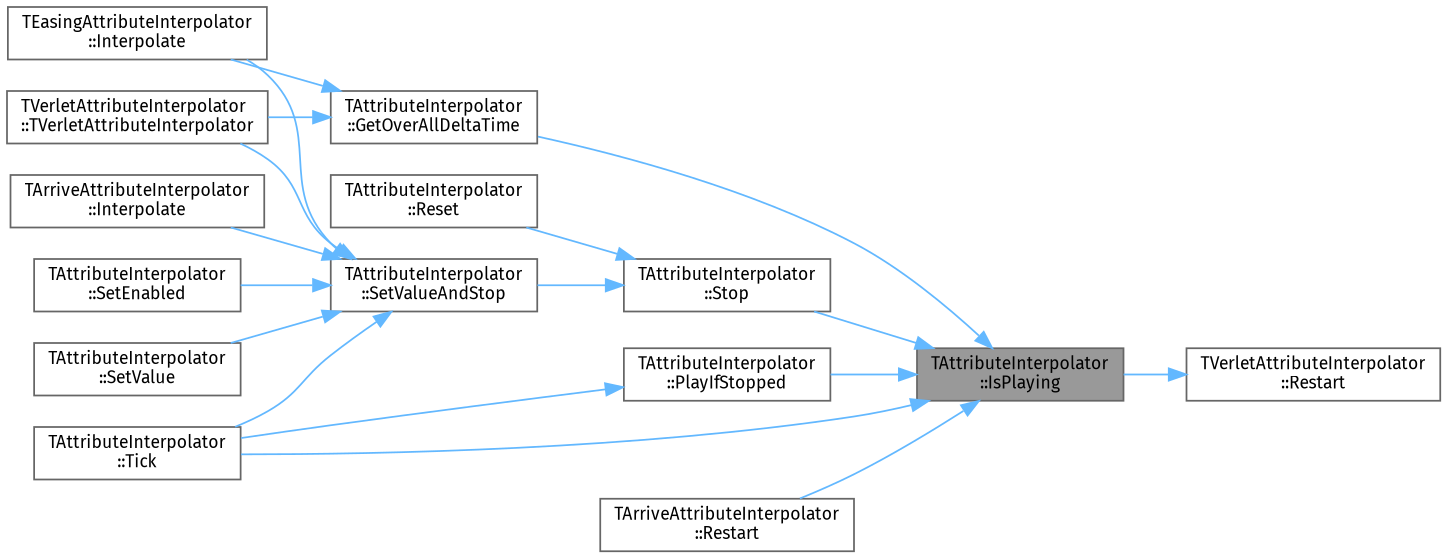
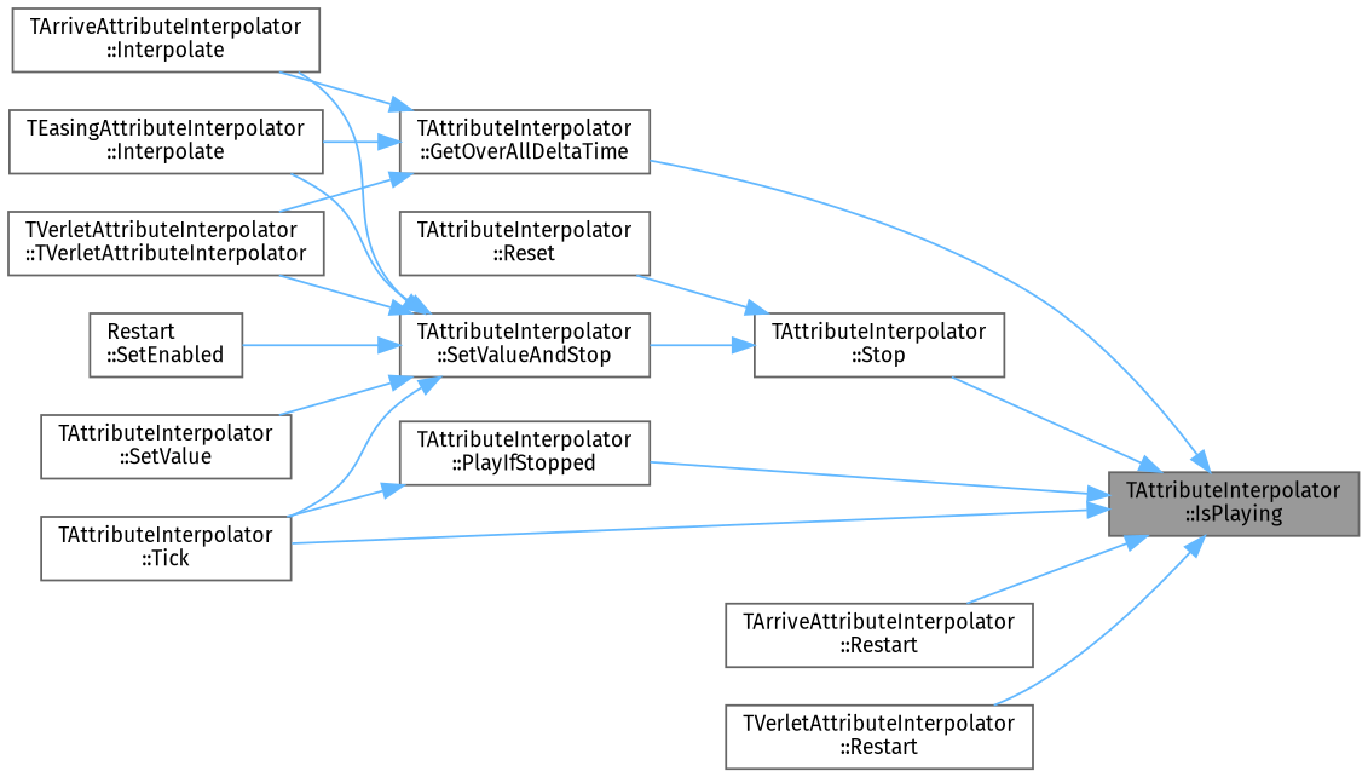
  digraph {
    fontname="Fira Sans"
    rankdir=RL
    node [color=grey40 fillcolor=white fontname="Fira Sans" fontsize=10 shape=box style=filled]
    edge [color=steelblue1 dir=back fontname="Fira Sans" fontsize=10 labelfontname=Helvetica labelfontsize=10 style=solid]
    n1 [color=gray40 fillcolor=grey60 fontcolor=black height=0.2 label="TAttributeInterpolator\l::IsPlaying" width=0.4]
    n2 [height=0.2 label="TAttributeInterpolator\l::GetOverAllDeltaTime" width=0.4]
    n3 [height=0.2 label="TAttributeInterpolator\l::PlayIfStopped" width=0.4]
    n4 [height=0.2 label="TAttributeInterpolator\l::Tick" width=0.4]
    n5 [height=0.2 label="TArriveAttributeInterpolator\l::Restart" width=0.4]
    n6 [height=0.2 label="TVerletAttributeInterpolator\l::Restart" width=0.4]
    n7 [height=0.2 label="TAttributeInterpolator\l::Stop" width=0.4]
    n8 [height=0.2 label="TArriveAttributeInterpolator\l::Interpolate" width=0.4]
    n9 [height=0.2 label="TEasingAttributeInterpolator\l::Interpolate" width=0.4]
    n10 [height=0.2 label="TVerletAttributeInterpolator\l::TVerletAttributeInterpolator" width=0.4]
    n11 [height=0.2 label="TAttributeInterpolator\l::Reset" width=0.4]
    n12 [height=0.2 label="TAttributeInterpolator\l::SetValueAndStop" width=0.4]
-   n13 [height=0.2 label="TAttributeInterpolator\l::SetEnabled" width=0.4]
+   n13 [height=0.2 label="Restart\l::SetEnabled" width=0.4]
    n14 [height=0.2 label="TAttributeInterpolator\l::SetValue" width=0.4]
    n1 -> n2
    n1 -> n3
    n1 -> n4
    n1 -> n5
-   n6 -> n1
+   n1 -> n6
    n1 -> n7
+   n2 -> n8
    n2 -> n9
    n2 -> n10
    n3 -> n4
    n7 -> n11
    n7 -> n12
    n12 -> n4
    n12 -> n8
    n12 -> n9
    n12 -> n10
    n12 -> n13
    n12 -> n14
  }
